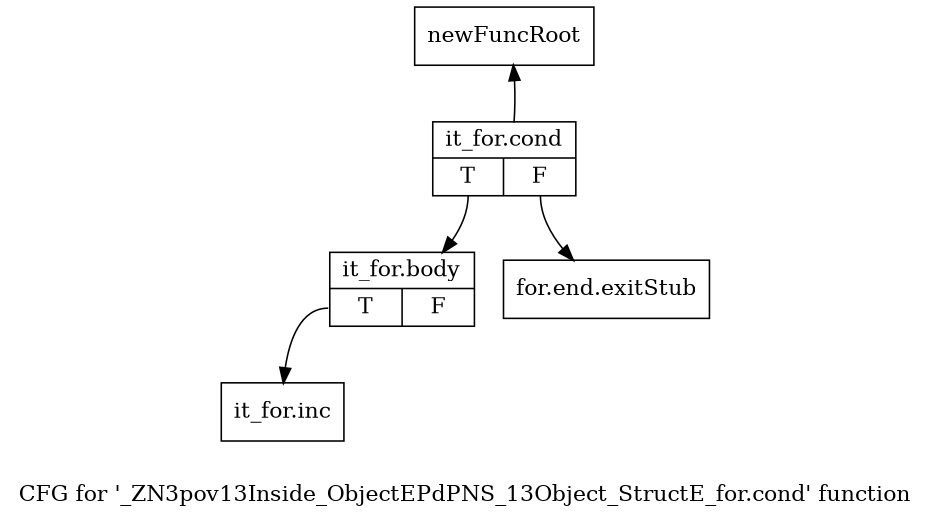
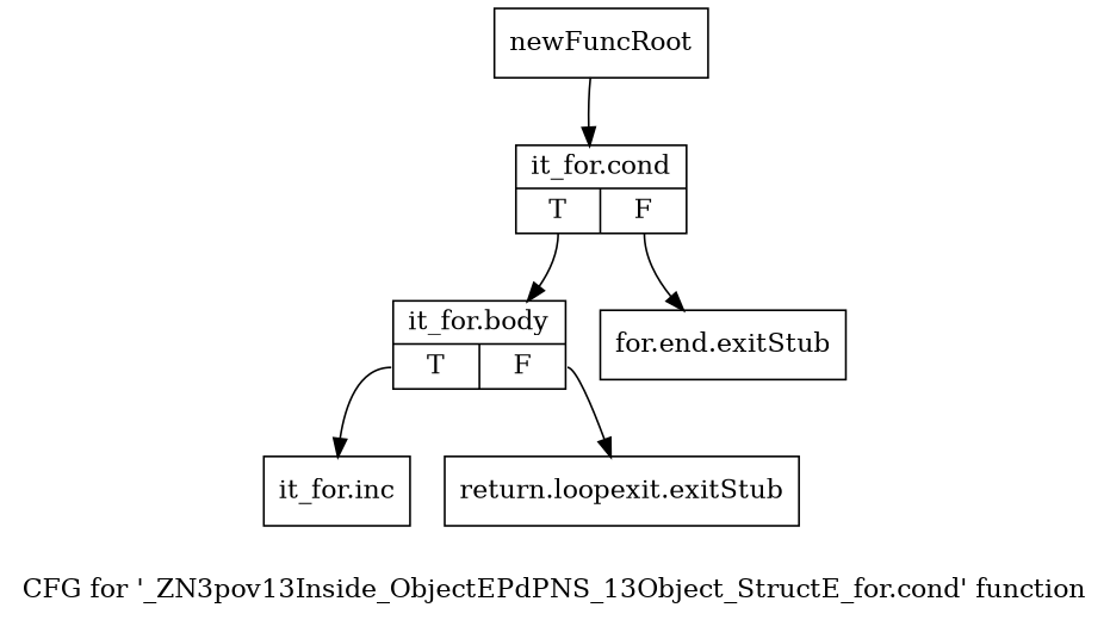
  digraph {
    label="CFG for '_ZN3pov13Inside_ObjectEPdPNS_13Object_StructE_for.cond' function"
    node [shape=record]
    edge [tailport=s1]
    n1 [label="{newFuncRoot}"]
    n2 [label="{it_for.cond|{<s0>T|<s1>F}}"]
    n3 [label="{for.end.exitStub}"]
    n4 [label="{it_for.body|{<s0>T|<s1>F}}"]
+   n5 [label="{return.loopexit.exitStub}"]
    n6 [label="{it_for.inc}"]
-   n2 -> n1 [tailport=""]
+   n1 -> n2 [tailport=""]
    n2 -> n3
    n2 -> n4 [tailport=s0]
+   n4 -> n5
    n4 -> n6 [tailport=s0]
  }
